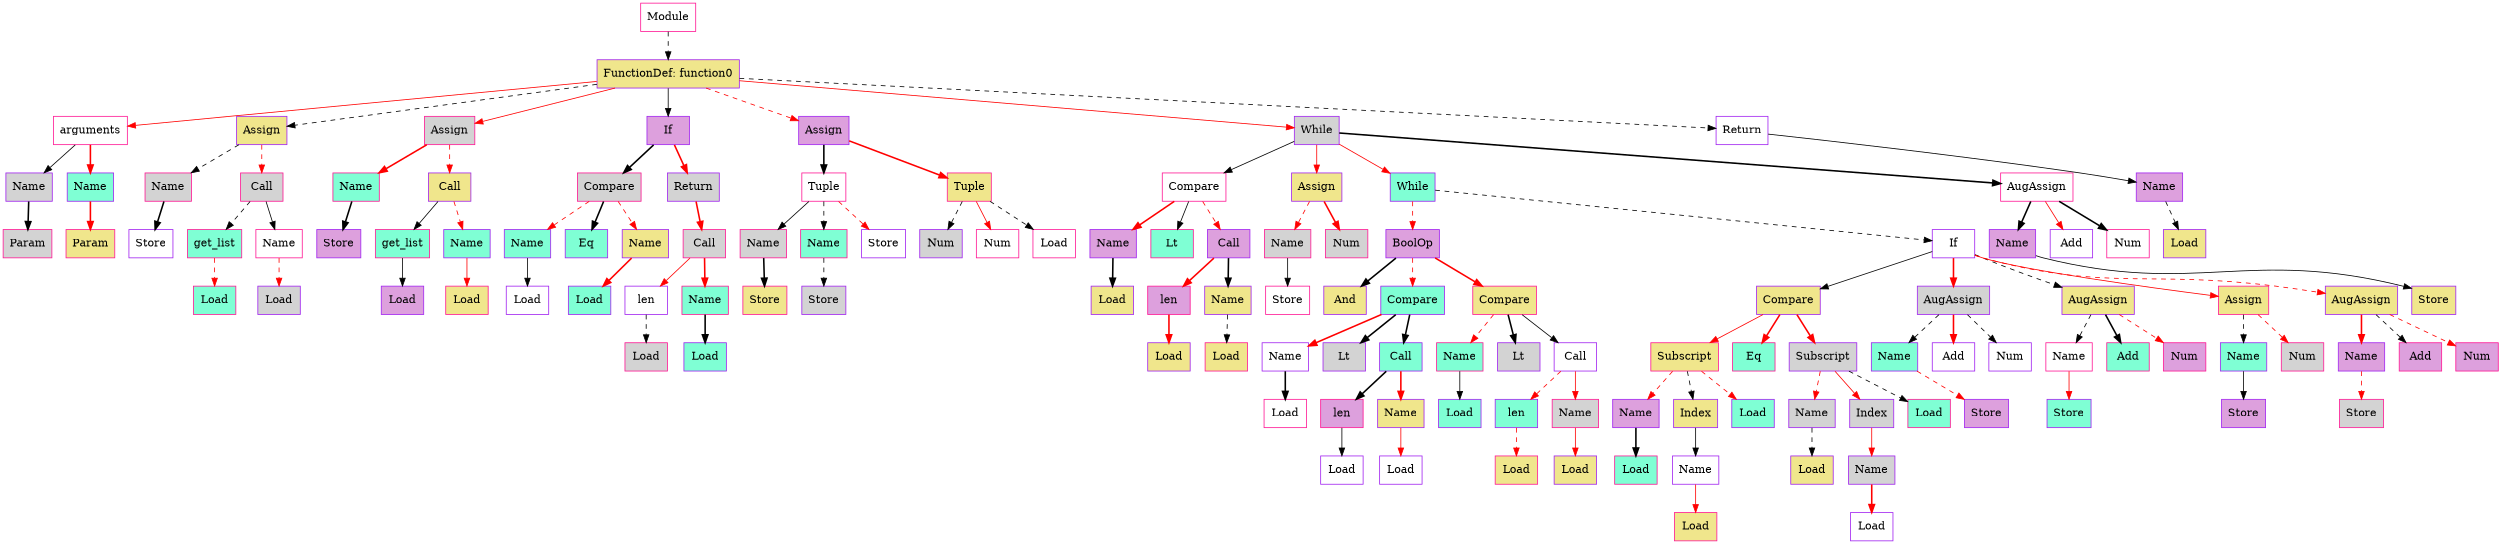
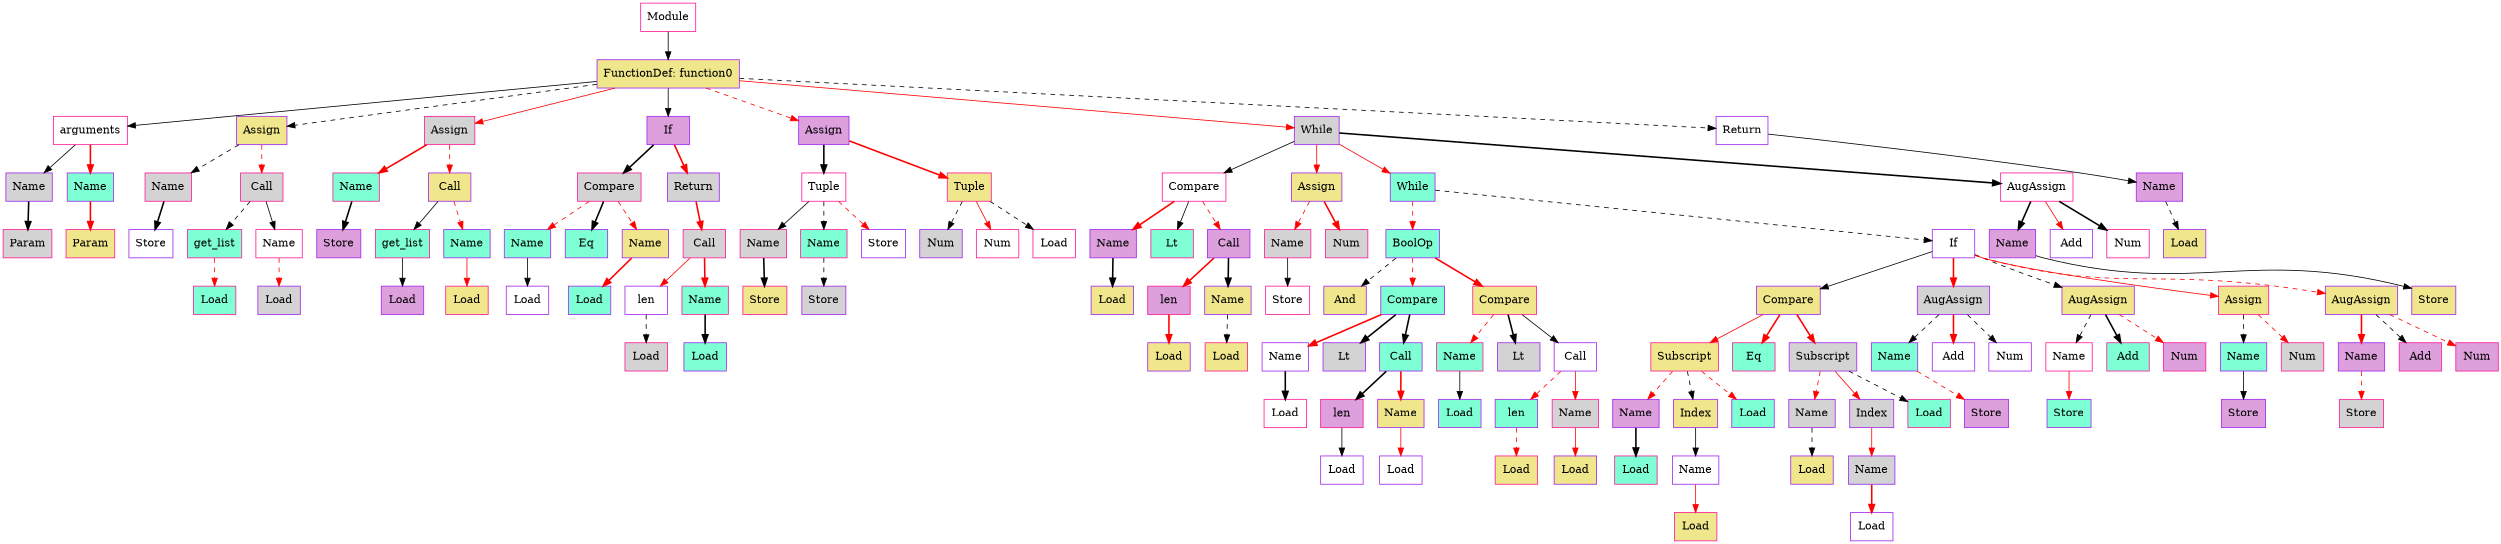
  digraph {
    fontname="DejaVu Serif"
    node [color=purple fillcolor=khaki fontname="DejaVu Serif" shape=rect style=filled]
    edge [color=red fontname="DejaVu Serif" style=dashed]
    n1 [color=deeppink fillcolor=white label=Module]
    n2 [label="FunctionDef: function0"]
    n3 [color=deeppink fillcolor=white label=arguments]
    n4 [label=Assign]
    n5 [color=deeppink fillcolor=lightgrey label=Assign]
    n6 [fillcolor=plum label=If]
    n7 [fillcolor=plum label=Assign]
    n8 [fillcolor=lightgrey label=While]
    n9 [fillcolor=white label=Return]
    n10 [fillcolor=lightgrey label=Name]
    n11 [fillcolor=aquamarine label=Name]
    n12 [color=deeppink fillcolor=lightgrey label=Name]
    n13 [color=deeppink fillcolor=lightgrey label=Call]
    n14 [color=deeppink fillcolor=aquamarine label=Name]
    n15 [label=Call]
    n16 [color=deeppink fillcolor=lightgrey label=Compare]
    n17 [fillcolor=lightgrey label=Return]
    n18 [color=deeppink fillcolor=white label=Tuple]
    n19 [color=deeppink label=Tuple]
    n20 [color=deeppink fillcolor=white label=Compare]
    n21 [label=Assign]
    n22 [fillcolor=aquamarine label=While]
    n23 [color=deeppink fillcolor=white label=AugAssign]
    n24 [fillcolor=plum label=Name]
    n25 [color=deeppink fillcolor=lightgrey label=Param]
    n26 [color=deeppink label=Param]
    n27 [fillcolor=white label=Store]
    n28 [color=deeppink fillcolor=aquamarine label=get_list]
    n29 [color=deeppink fillcolor=white label=Name]
    n30 [fillcolor=plum label=Store]
    n31 [color=deeppink fillcolor=aquamarine label=get_list]
    n32 [fillcolor=aquamarine label=Name]
    n33 [fillcolor=aquamarine label=Name]
    n34 [fillcolor=aquamarine label=Eq]
    n35 [label=Name]
    n36 [color=deeppink fillcolor=lightgrey label=Call]
    n37 [color=deeppink fillcolor=lightgrey label=Name]
    n38 [color=deeppink fillcolor=aquamarine label=Name]
    n39 [fillcolor=white label=Store]
    n40 [fillcolor=lightgrey label=Num]
    n41 [color=deeppink fillcolor=white label=Num]
    n42 [color=deeppink fillcolor=white label=Load]
    n43 [fillcolor=plum label=Name]
    n44 [color=deeppink fillcolor=aquamarine label=Lt]
    n45 [fillcolor=plum label=Call]
    n46 [color=deeppink fillcolor=lightgrey label=Name]
    n47 [color=deeppink fillcolor=lightgrey label=Num]
-   n48 [fillcolor=plum label=BoolOp]
+   n48 [fillcolor=aquamarine label=BoolOp]
    n49 [fillcolor=white label=If]
    n50 [fillcolor=plum label=Name]
    n51 [fillcolor=white label=Add]
    n52 [color=deeppink fillcolor=white label=Num]
    n53 [label=Load]
    n54 [color=deeppink fillcolor=aquamarine label=Load]
    n55 [fillcolor=lightgrey label=Load]
    n56 [fillcolor=plum label=Load]
    n57 [color=deeppink label=Load]
    n58 [fillcolor=white label=Load]
    n59 [fillcolor=aquamarine label=Load]
    n60 [fillcolor=white label=len]
    n61 [color=deeppink fillcolor=aquamarine label=Name]
    n62 [color=deeppink label=Store]
    n63 [fillcolor=lightgrey label=Store]
    n64 [label=Load]
    n65 [color=deeppink fillcolor=plum label=len]
    n66 [label=Name]
    n67 [color=deeppink fillcolor=white label=Store]
    n68 [label=And]
    n69 [fillcolor=aquamarine label=Compare]
    n70 [color=deeppink label=Compare]
    n71 [label=Compare]
    n72 [fillcolor=lightgrey label=AugAssign]
    n73 [label=AugAssign]
    n74 [color=deeppink label=Assign]
    n75 [label=AugAssign]
    n76 [label=Store]
    n77 [color=deeppink fillcolor=lightgrey label=Load]
    n78 [fillcolor=aquamarine label=Load]
    n79 [label=Load]
    n80 [color=deeppink label=Load]
    n81 [fillcolor=white label=Name]
    n82 [fillcolor=lightgrey label=Lt]
    n83 [fillcolor=aquamarine label=Call]
    n84 [color=deeppink fillcolor=aquamarine label=Name]
    n85 [fillcolor=lightgrey label=Lt]
    n86 [fillcolor=white label=Call]
    n87 [color=deeppink label=Subscript]
    n88 [color=deeppink fillcolor=aquamarine label=Eq]
    n89 [fillcolor=lightgrey label=Subscript]
    n90 [fillcolor=aquamarine label=Name]
    n91 [fillcolor=white label=Add]
    n92 [fillcolor=white label=Num]
    n93 [color=deeppink fillcolor=white label=Name]
    n94 [color=deeppink fillcolor=aquamarine label=Add]
    n95 [color=deeppink fillcolor=plum label=Num]
    n96 [fillcolor=aquamarine label=Name]
    n97 [color=deeppink fillcolor=lightgrey label=Num]
    n98 [fillcolor=plum label=Name]
    n99 [color=deeppink fillcolor=plum label=Add]
    n100 [color=deeppink fillcolor=plum label=Num]
    n101 [color=deeppink fillcolor=white label=Load]
    n102 [color=deeppink fillcolor=plum label=len]
    n103 [label=Name]
    n104 [fillcolor=aquamarine label=Load]
    n105 [fillcolor=aquamarine label=len]
    n106 [color=deeppink fillcolor=lightgrey label=Name]
    n107 [fillcolor=plum label=Name]
    n108 [label=Index]
    n109 [fillcolor=aquamarine label=Load]
    n110 [fillcolor=lightgrey label=Name]
    n111 [fillcolor=lightgrey label=Index]
    n112 [color=deeppink fillcolor=aquamarine label=Load]
    n113 [fillcolor=plum label=Store]
    n114 [fillcolor=aquamarine label=Store]
    n115 [fillcolor=plum label=Store]
    n116 [color=deeppink fillcolor=lightgrey label=Store]
    n117 [fillcolor=white label=Load]
    n118 [fillcolor=white label=Load]
    n119 [color=deeppink label=Load]
    n120 [label=Load]
    n121 [color=deeppink fillcolor=aquamarine label=Load]
    n122 [fillcolor=white label=Name]
    n123 [label=Load]
    n124 [fillcolor=lightgrey label=Name]
    n125 [color=deeppink label=Load]
    n126 [fillcolor=white label=Load]
-   n1 -> n2 [color=black]
-   n2 -> n3 [style=solid]
+   n1 -> n2 [color=black style=solid]
+   n2 -> n3 [color=black style=solid]
    n2 -> n4 [color=black]
    n2 -> n5 [style=solid]
    n2 -> n6 [color=black style=solid]
    n2 -> n7
    n2 -> n8 [style=solid]
    n2 -> n9 [color=black]
    n3 -> n10 [color=black style=solid]
    n3 -> n11 [style=bold]
    n4 -> n12 [color=black]
    n4 -> n13
    n5 -> n14 [style=bold]
    n5 -> n15
    n6 -> n16 [color=black style=bold]
    n6 -> n17 [style=bold]
    n7 -> n18 [color=black style=bold]
    n7 -> n19 [style=bold]
    n8 -> n20 [color=black style=solid]
    n8 -> n21 [style=solid]
    n8 -> n22 [style=solid]
    n8 -> n23 [color=black style=bold]
    n9 -> n24 [color=black style=solid]
    n10 -> n25 [color=black style=bold]
    n11 -> n26 [style=bold]
    n12 -> n27 [color=black style=bold]
    n13 -> n28 [color=black]
    n13 -> n29 [color=black style=solid]
    n14 -> n30 [color=black style=bold]
    n15 -> n31 [color=black style=solid]
    n15 -> n32
    n16 -> n33
    n16 -> n34 [color=black style=bold]
    n16 -> n35
    n17 -> n36 [style=bold]
    n18 -> n37 [color=black style=solid]
    n18 -> n38 [color=black]
    n18 -> n39
    n19 -> n40 [color=black]
    n19 -> n41 [style=solid]
    n19 -> n42 [color=black]
    n20 -> n43 [style=bold]
    n20 -> n44 [color=black style=solid]
    n20 -> n45
    n21 -> n46
    n21 -> n47 [style=bold]
    n22 -> n48
    n22 -> n49 [color=black]
    n23 -> n50 [color=black style=bold]
    n23 -> n51 [style=solid]
    n23 -> n52 [color=black style=bold]
    n24 -> n53 [color=black]
    n28 -> n54
    n29 -> n55
    n31 -> n56 [color=black style=solid]
    n32 -> n57 [style=solid]
    n33 -> n58 [color=black style=solid]
    n35 -> n59 [style=bold]
    n36 -> n60 [style=solid]
    n36 -> n61 [style=bold]
    n37 -> n62 [color=black style=bold]
    n38 -> n63 [color=black]
    n43 -> n64 [color=black style=bold]
    n45 -> n65 [style=bold]
    n45 -> n66 [color=black style=bold]
    n46 -> n67 [color=black style=solid]
-   n48 -> n68 [color=black style=bold]
+   n48 -> n68 [color=black]
    n48 -> n69
    n48 -> n70 [style=bold]
    n49 -> n71 [color=black style=solid]
    n49 -> n72 [style=bold]
    n49 -> n73 [color=black]
    n49 -> n74 [style=solid]
    n49 -> n75
    n50 -> n76 [color=black style=solid]
    n60 -> n77 [color=black]
    n61 -> n78 [color=black style=bold]
    n65 -> n79 [style=bold]
    n66 -> n80 [color=black]
    n69 -> n81 [style=bold]
    n69 -> n82 [color=black style=bold]
    n69 -> n83 [color=black style=bold]
    n70 -> n84
    n70 -> n85 [color=black style=bold]
    n70 -> n86 [color=black style=solid]
    n71 -> n87 [style=solid]
    n71 -> n88 [style=bold]
    n71 -> n89 [style=bold]
    n72 -> n90 [color=black]
    n72 -> n91 [style=bold]
    n72 -> n92 [color=black]
    n73 -> n93 [color=black]
    n73 -> n94 [color=black style=bold]
    n73 -> n95
    n74 -> n96 [color=black]
    n74 -> n97
    n75 -> n98 [style=bold]
    n75 -> n99 [color=black]
    n75 -> n100
    n81 -> n101 [color=black style=bold]
    n83 -> n102 [color=black style=bold]
    n83 -> n103 [style=bold]
    n84 -> n104 [color=black style=solid]
    n86 -> n105
    n86 -> n106 [style=solid]
    n87 -> n107
    n87 -> n108 [color=black]
    n87 -> n109
    n89 -> n110
    n89 -> n111 [style=solid]
    n89 -> n112 [color=black]
    n90 -> n113
    n93 -> n114 [style=solid]
    n96 -> n115 [color=black style=solid]
    n98 -> n116
    n102 -> n117 [color=black style=solid]
    n103 -> n118 [style=solid]
    n105 -> n119
    n106 -> n120 [style=solid]
    n107 -> n121 [color=black style=bold]
    n108 -> n122 [color=black style=solid]
    n110 -> n123 [color=black]
    n111 -> n124 [style=solid]
    n122 -> n125 [style=solid]
    n124 -> n126 [style=bold]
  }
